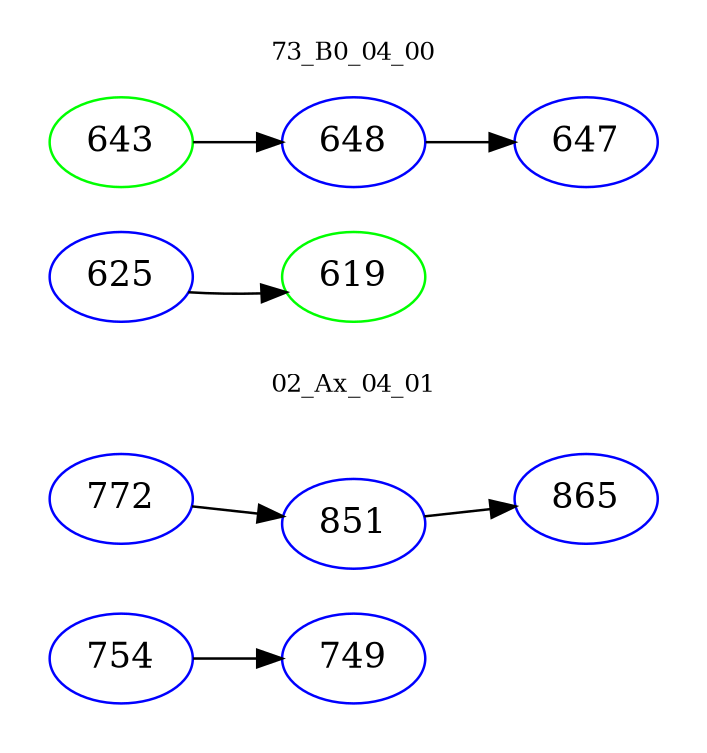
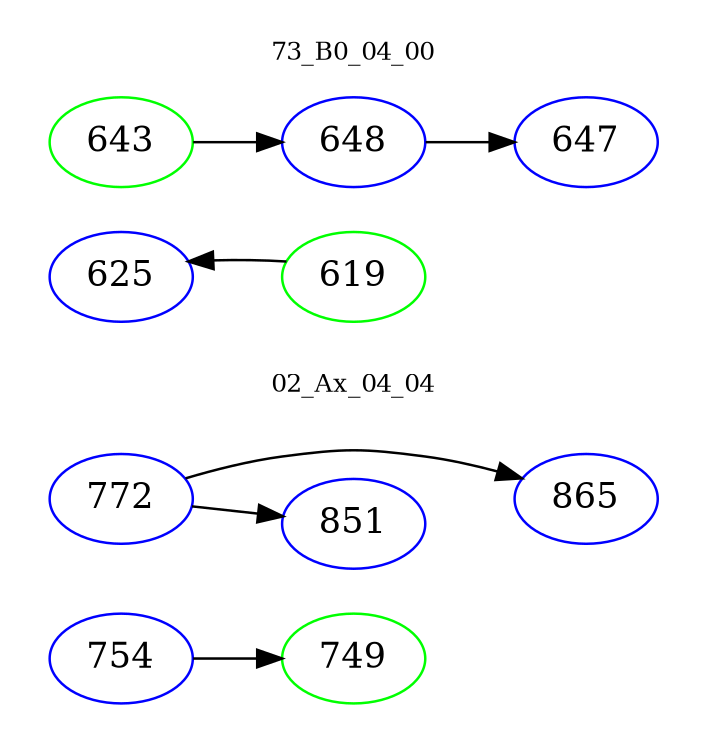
  digraph {
    rankdir=LR
    node [color=blue]
    edge [color=black]
    n1 [label=772]
    n2 [label=754]
    n3 [label=851]
-   n4 [label=749]
+   n4 [color=green label=749]
    n5 [label=865]
    n6 [color=green label=643]
    n7 [label=625]
    n8 [label=648]
    n9 [color=green label=619]
    n10 [label=647]
    subgraph cluster_1 {
      color=white
      fontsize=10
-     label="02_Ax_04_01"
+     label="02_Ax_04_04"
      n1
      n2
      n3
      n4
      n5
    }
    subgraph cluster_2 {
      color=white
      fontsize=10
      label="73_B0_04_00"
      n6
      n7
      n8
      n9
      n10
    }
    n1 -> n3
    n2 -> n4
-   n3 -> n5
+   n1 -> n5
    n6 -> n8
-   n7 -> n9
+   n9 -> n7
    n8 -> n10
  }
